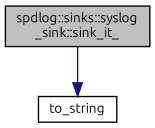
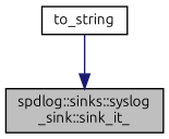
  digraph {
    rankdir=TB
    fontname=Ubuntu
    node [color=black fontname=Ubuntu fontsize=10 shape=record style=filled]
    n1 [fillcolor=grey75 fontcolor=black height=0.2 label="spdlog::sinks::syslog\l_sink::sink_it_" width=0.4]
    n2 [fillcolor=white height=0.2 label=to_string width=0.4]
-   n1 -> n2 [color=midnightblue fontname=Ubuntu fontsize=10 labelfontname=Helvetica labelfontsize=10 style=solid]
+   n2 -> n1 [color=midnightblue fontname=Ubuntu fontsize=10 labelfontname=Helvetica labelfontsize=10 style=solid]
  }
